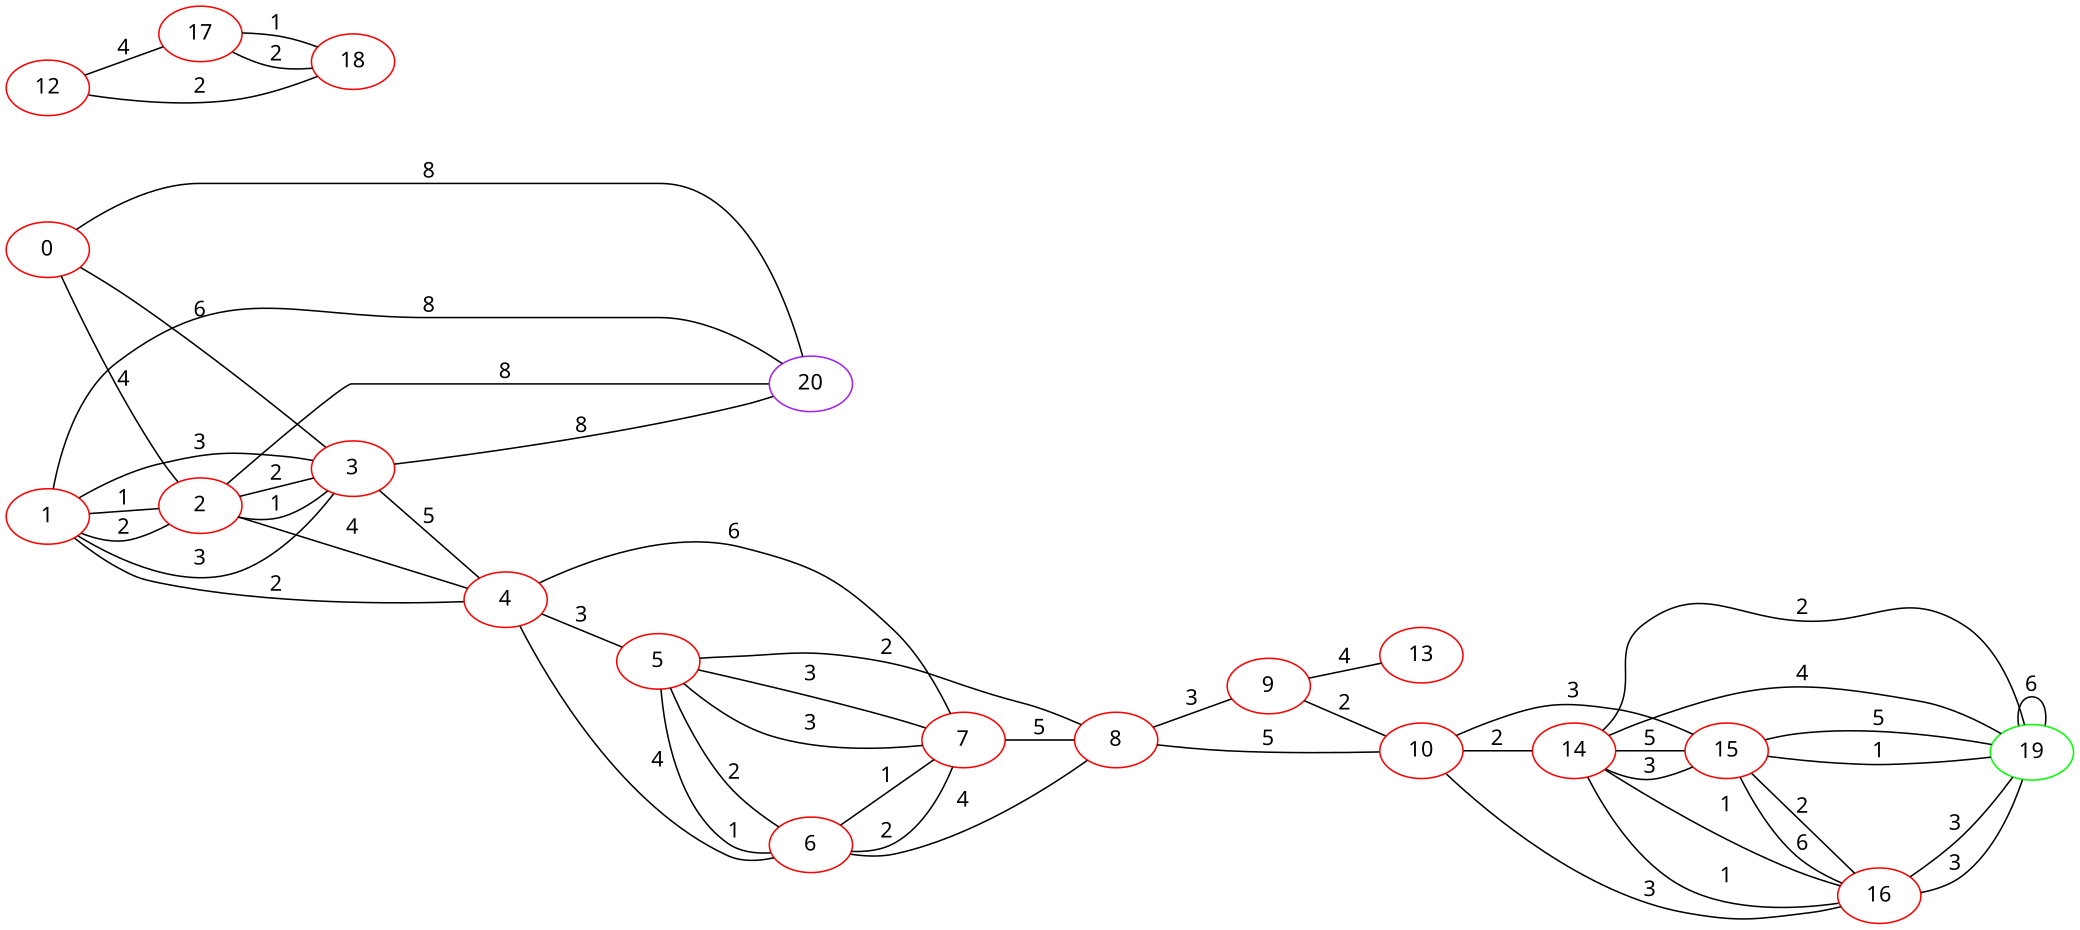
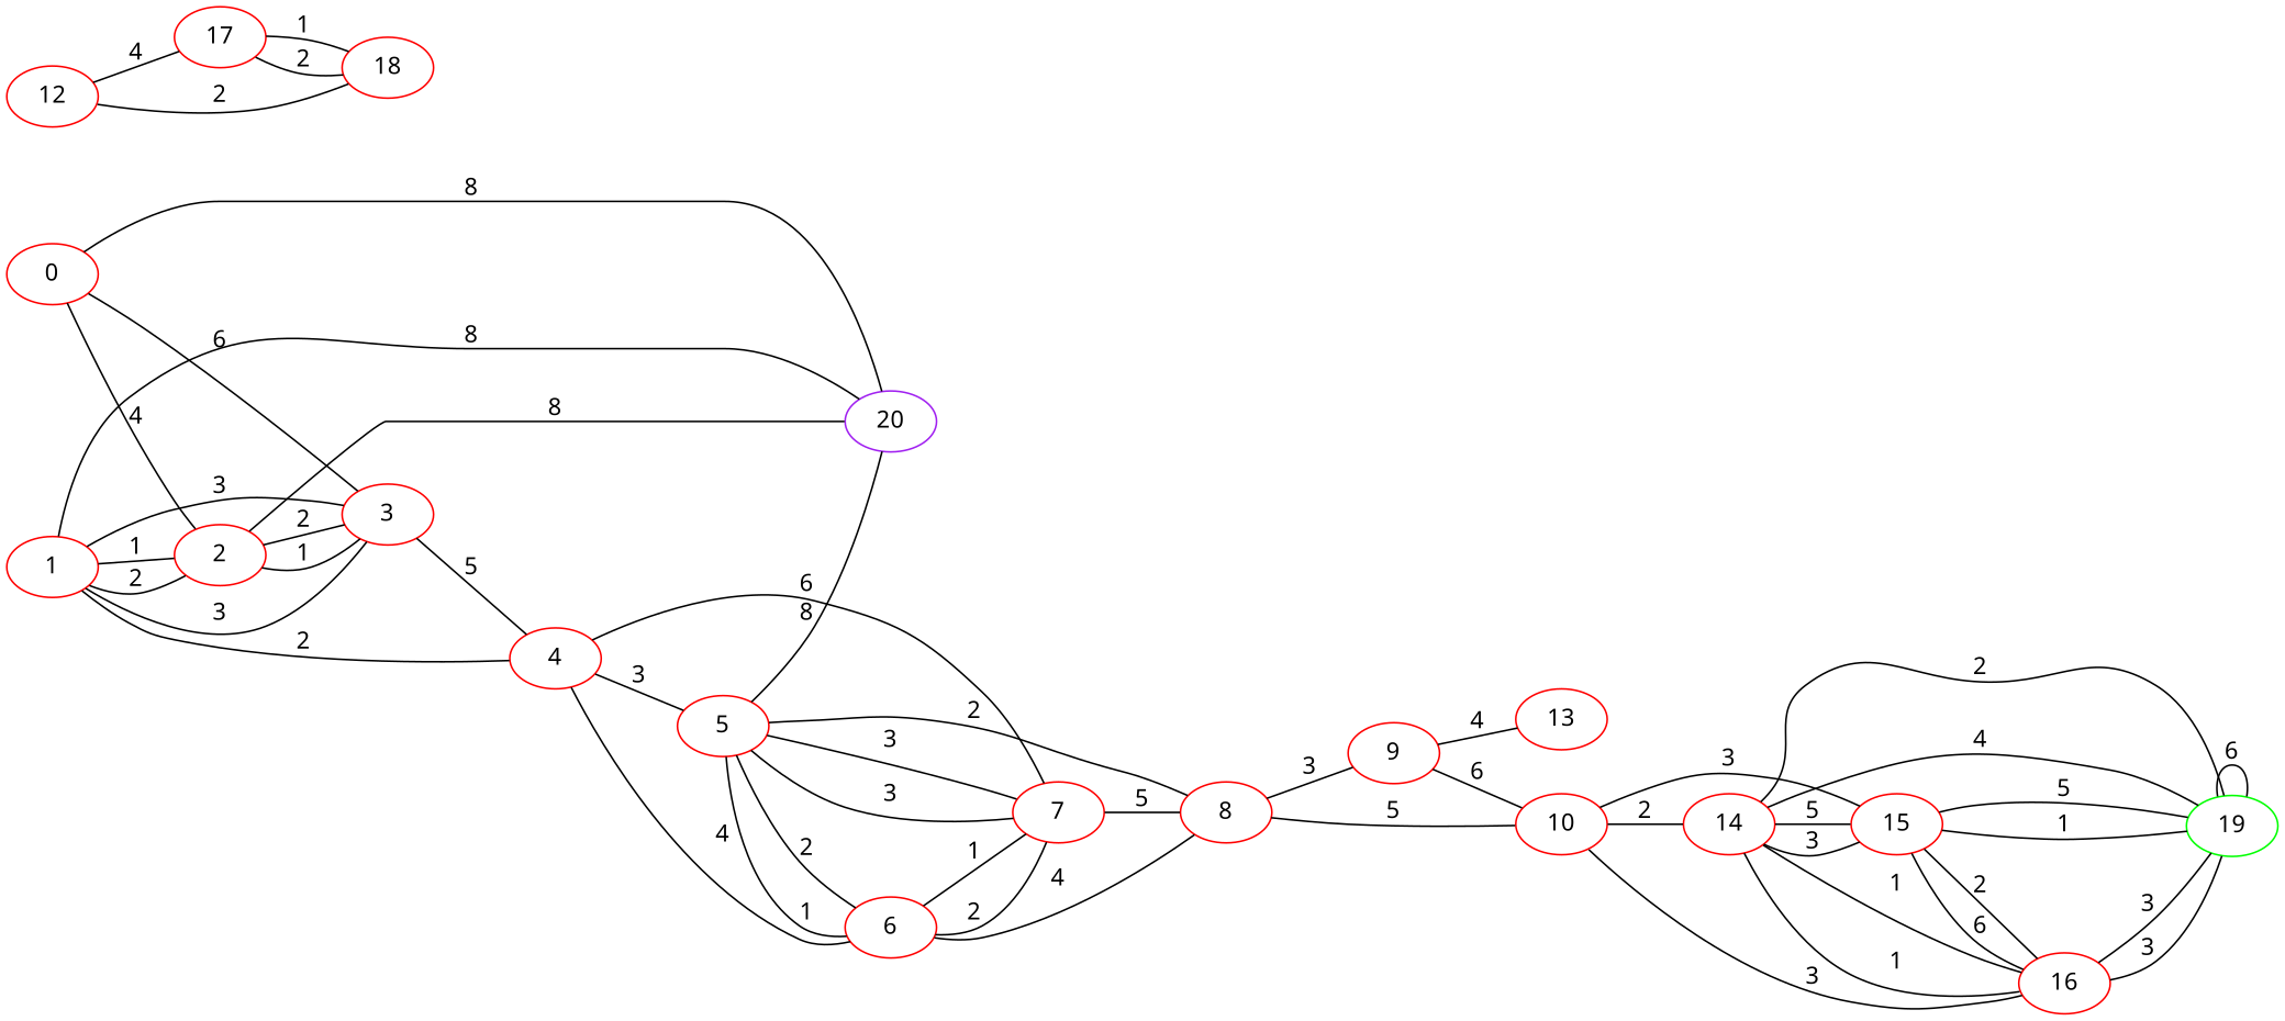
  graph {
    fontname="Noto Sans"
    rankdir=LR
    node [color=red fontname="Noto Sans" weight=1]
    edge [fontname="Noto Sans"]
    0
    2
    3
    20 [color=purple weight=4]
    1
    4
    5
    6
    7
    8
    9
    10
    13
    14
    15
    16
    19 [color=green weight=2]
    12
    17
    18
    0 -- 2 [label=4]
    0 -- 3 [label=6]
    0 -- 20 [label=8]
    2 -- 3 [label=2]
    2 -- 3 [label=1]
    2 -- 20 [label=8]
-   2 -- 4 [label=4]
-   3 -- 20 [label=8]
+   5 -- 20 [label=8]
    3 -- 4 [label=5]
    1 -- 2 [label=1]
    1 -- 2 [label=2]
    1 -- 3 [label=3]
    1 -- 3 [label=3]
    1 -- 20 [label=8]
    1 -- 4 [label=2]
    4 -- 5 [label=3]
    4 -- 6 [label=4]
    4 -- 7 [label=6]
    5 -- 6 [label=1]
    5 -- 6 [label=2]
    5 -- 7 [label=3]
    5 -- 7 [label=3]
    5 -- 8 [label=2]
    6 -- 7 [label=2]
    6 -- 7 [label=1]
    6 -- 8 [label=4]
    7 -- 8 [label=5]
    8 -- 9 [label=3]
    8 -- 10 [label=5]
-   9 -- 10 [label=2]
+   9 -- 10 [label=6]
    9 -- 13 [label=4]
    10 -- 14 [label=2]
    10 -- 15 [label=3]
    10 -- 16 [label=3]
    14 -- 15 [label=3]
    14 -- 15 [label=5]
    14 -- 16 [label=1]
    14 -- 16 [label=1]
    14 -- 19 [label=2]
    14 -- 19 [label=4]
    15 -- 16 [label=2]
    15 -- 16 [label=6]
    15 -- 19 [label=5]
    15 -- 19 [label=1]
    16 -- 19 [label=3]
    16 -- 19 [label=3]
    19 -- 19 [label=6]
    12 -- 17 [label=4]
    12 -- 18 [label=2]
    17 -- 18 [label=1]
    17 -- 18 [label=2]
  }
